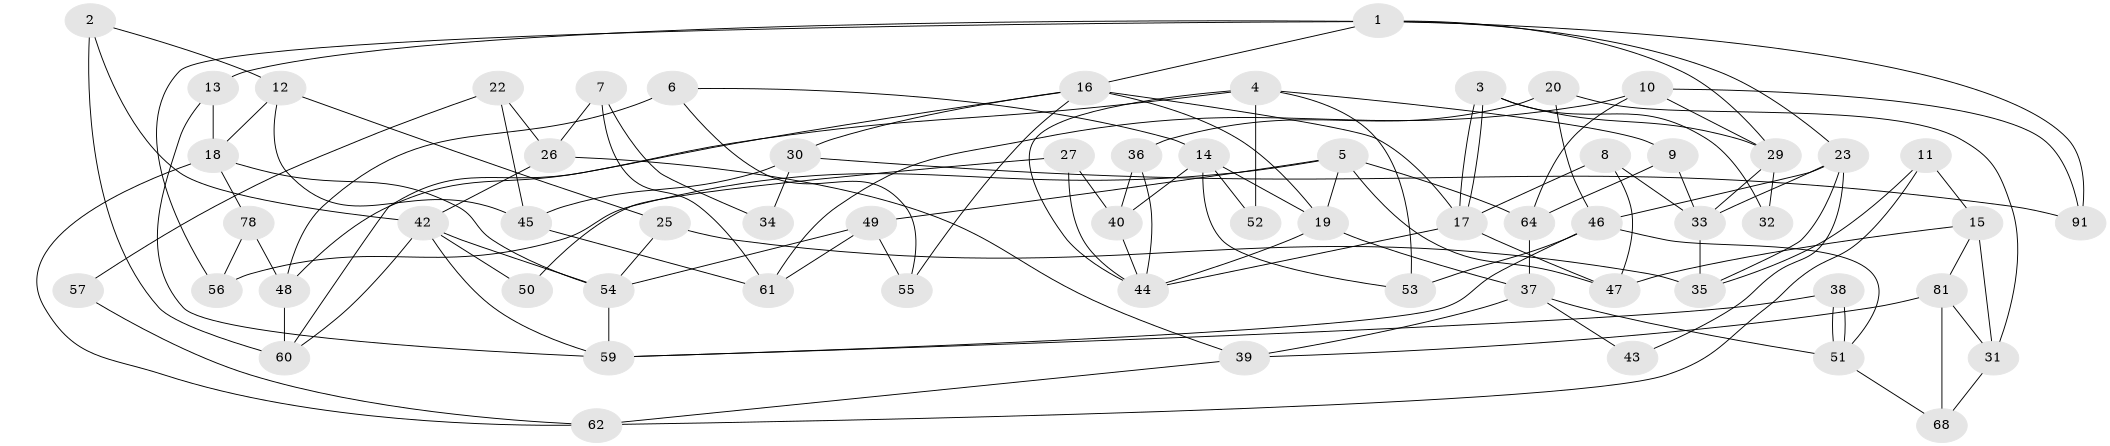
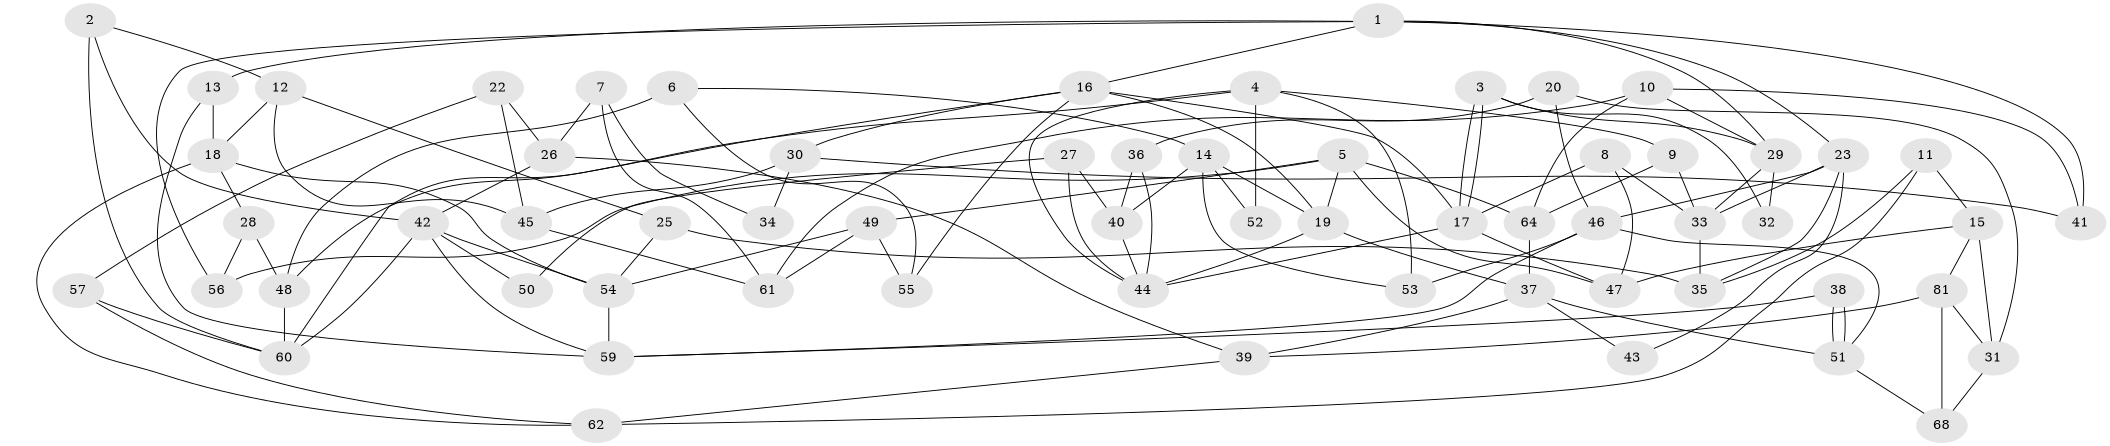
  graph {
    node [color=gray90 style=filled]
    1
    13
    16
    23
    29
-   41 [label=91]
+   41
    56
    18
    59
    60
    17
    19
    55
    30
    33
    35
    46
    43
    32
    2
    12
    42
    25
    45
    54
    50
    3
    44
    47
    4
    9
    48
    52
    53
    n35 [label=64]
    5
    49
    37
    61
    6
    14
    40
    7
    26
    34
    39
    8
    10
    11
    15
    62
    n52 [label=81]
    31
-   28 [label=78]
+   28
    n55 [label=68]
    51
    20
    36
    22
    57
    27
    38
    1 -- 13
    1 -- 16
    1 -- 23
    1 -- 29
    1 -- 41
    1 -- 56
    13 -- 18
    13 -- 59
    16 -- 60
    16 -- 17
    16 -- 19
    16 -- 55
    16 -- 30
    23 -- 33
    23 -- 35
    23 -- 46
    23 -- 43
    29 -- 33
    29 -- 32
    18 -- 54
    18 -- 62
    18 -- 28
    17 -- 44
    17 -- 47
    19 -- 44
    19 -- 37
    30 -- 41
    30 -- 45
    30 -- 34
    33 -- 35
    46 -- 59
    46 -- 53
    46 -- 51
    2 -- 60
    2 -- 12
    2 -- 42
    12 -- 18
    12 -- 25
    12 -- 45
    42 -- 59
    42 -- 60
    42 -- 54
    42 -- 50
    25 -- 35
    25 -- 54
    45 -- 61
    54 -- 59
    3 -- 29
    3 -- 17
    3 -- 17
    3 -- 32
    4 -- 44
    4 -- 9
    4 -- 48
    4 -- 52
    4 -- 53
    9 -- 33
    9 -- n35
    48 -- 60
    n35 -- 37
    5 -- 56
    5 -- 19
    5 -- 47
    5 -- n35
    5 -- 49
    49 -- 55
    49 -- 54
    49 -- 61
    37 -- 43
    37 -- 39
    37 -- 51
    6 -- 55
    6 -- 48
    6 -- 14
    14 -- 19
    14 -- 52
    14 -- 53
    14 -- 40
    40 -- 44
    7 -- 61
    7 -- 26
    7 -- 34
    26 -- 42
    26 -- 39
    39 -- 62
    8 -- 17
    8 -- 33
    8 -- 47
    10 -- 29
    10 -- 41
    10 -- n35
    10 -- 61
    11 -- 35
    11 -- 15
    11 -- 62
    15 -- 47
    15 -- n52
    15 -- 31
    n52 -- 39
    n52 -- 31
    n52 -- n55
    31 -- n55
    28 -- 56
    28 -- 48
    51 -- n55
    20 -- 46
    20 -- 31
    20 -- 36
    36 -- 44
    36 -- 40
    22 -- 45
    22 -- 26
    22 -- 57
+   57 -- 60
    57 -- 62
    27 -- 50
    27 -- 44
    27 -- 40
    38 -- 59
    38 -- 51
    38 -- 51
  }
